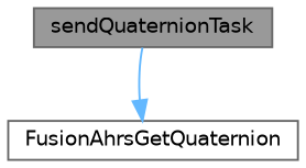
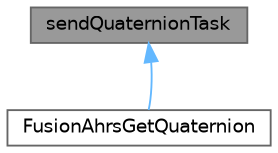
  digraph {
    rankdir=TB
    node [fontname=Helvetica fontsize=10 shape=box style=filled]
    n1 [color=gray40 fillcolor=grey60 fontcolor=black height=0.2 label=sendQuaternionTask width=0.4]
    n2 [color=grey40 fillcolor=white height=0.2 label=FusionAhrsGetQuaternion width=0.4]
-   n1 -> n2 [color=steelblue1 fontname=Helvetica fontsize=10 labelfontname=Helvetica labelfontsize=10 style=solid]
+   n2 -> n1 [color=steelblue1 fontname=Helvetica fontsize=10 labelfontname=Helvetica labelfontsize=10 style=solid]
  }
